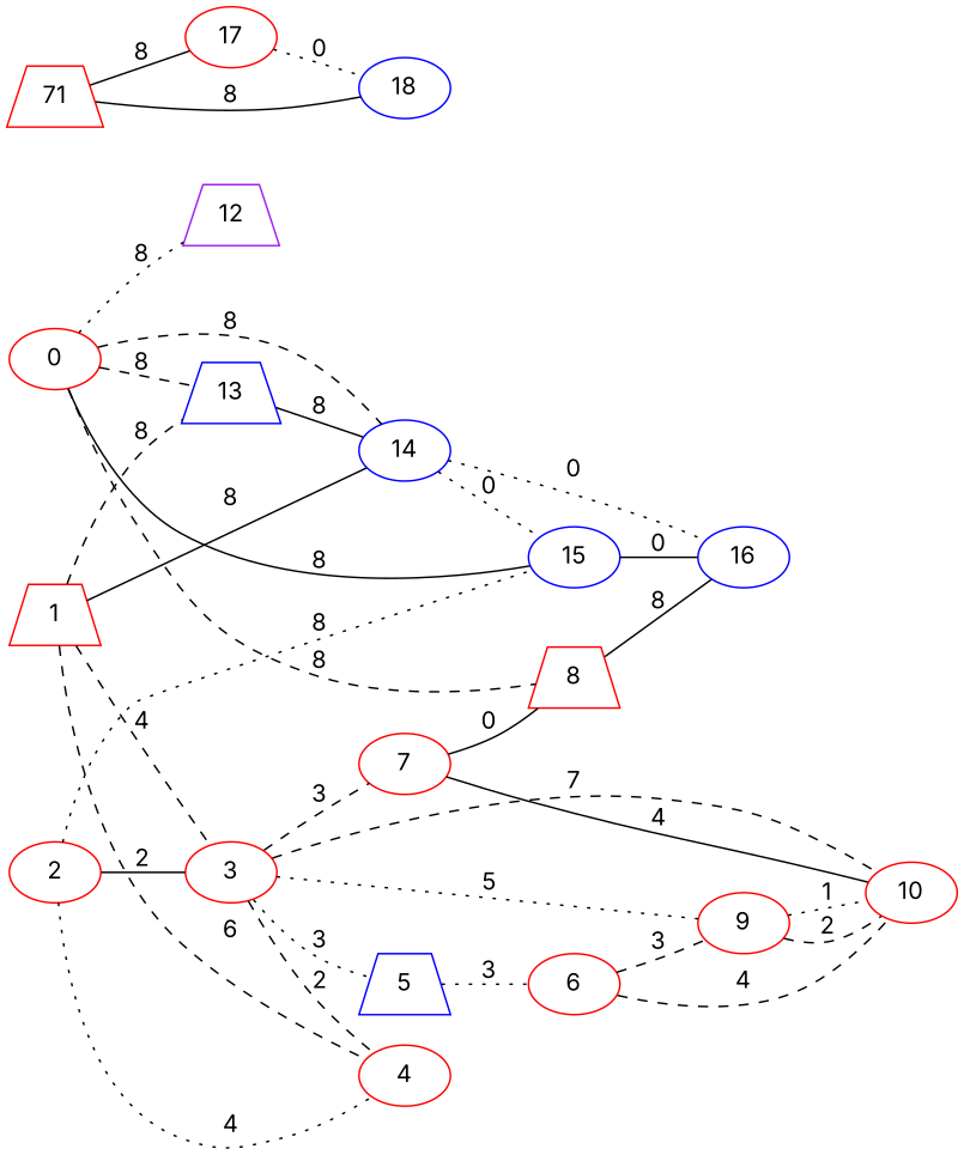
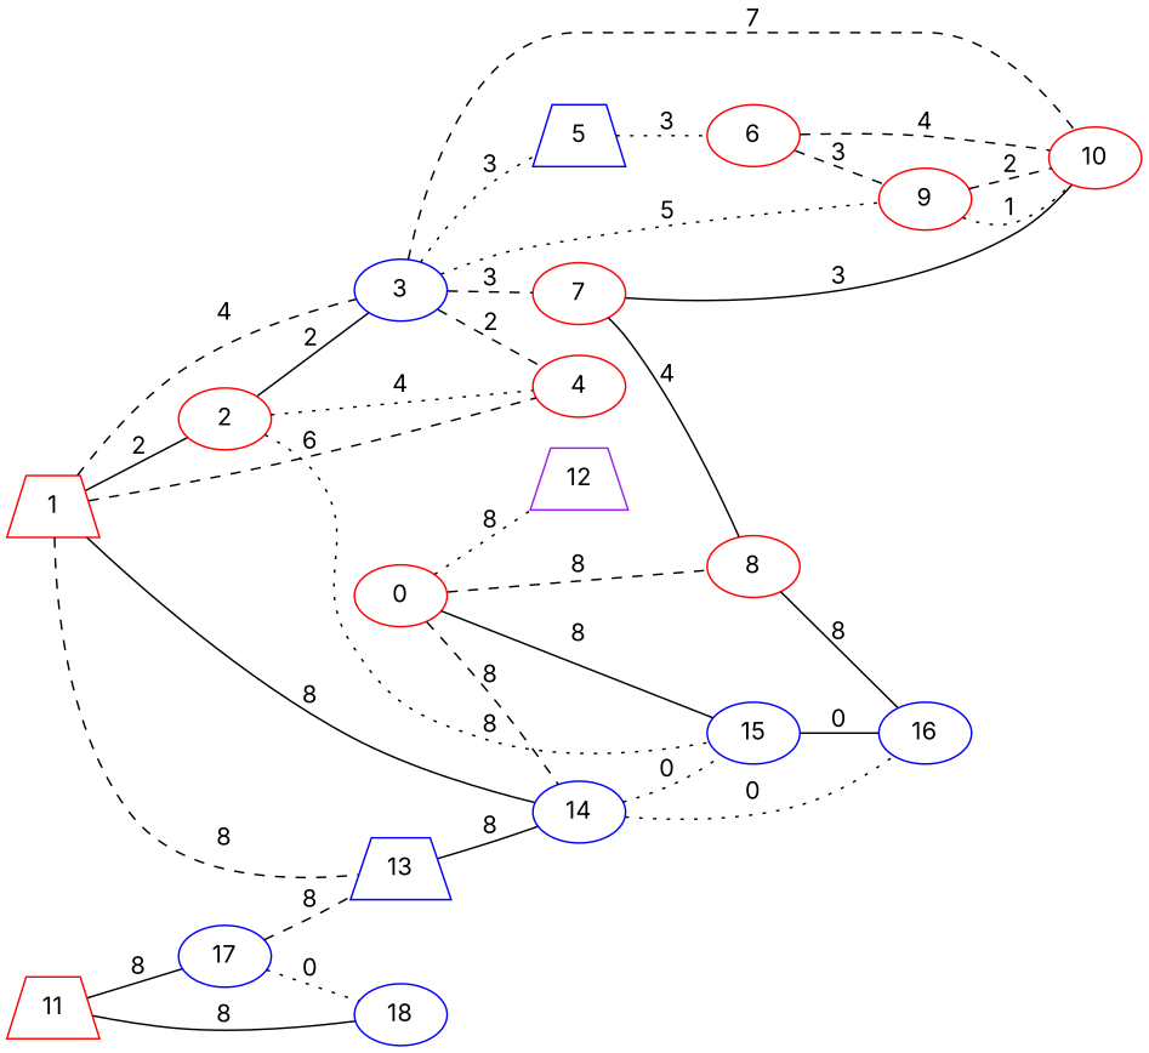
  graph {
    fontname=Inter
    rankdir=LR
    node [color=red fontname=Inter shape=ellipse weight=1]
    edge [fontname=Inter style=dashed]
    12 [color=purple shape=trapezium weight=4]
    0
    13 [color=blue shape=trapezium weight=3]
    14 [color=blue weight=3]
    15 [color=blue weight=3]
-   8 [shape=trapezium]
+   8
    16 [color=blue weight=3]
    1 [shape=trapezium]
    2
-   3
+   3 [color=blue]
    4
    7
    9
    10
    5 [color=blue shape=trapezium]
    6
-   11 [shape=trapezium label=71]
-   17 [weight=3]
+   11 [shape=trapezium]
+   17 [color=blue weight=3]
    18 [color=blue weight=3]
    0 -- 12 [label=8 style=dotted]
-   0 -- 13 [label=8]
+   17 -- 13 [label=8]
    0 -- 14 [label=8]
    0 -- 15 [label=8 style=solid]
    0 -- 8 [label=8]
    13 -- 14 [label=8 style=solid]
    14 -- 15 [label=0 style=dotted]
    14 -- 16 [label=0 style=dotted]
    15 -- 16 [label=0 style=solid]
    8 -- 16 [label=8 style=solid]
    1 -- 13 [label=8]
    1 -- 14 [label=8 style=solid]
+   1 -- 2 [label=2 style=solid]
    1 -- 3 [label=4]
    1 -- 4 [label=6]
    2 -- 15 [label=8 style=dotted]
    2 -- 3 [label=2 style=solid]
    2 -- 4 [label=4 style=dotted]
    3 -- 4 [label=2]
    3 -- 7 [label=3]
    3 -- 9 [label=5 style=dotted]
    3 -- 10 [label=7]
    3 -- 5 [label=3 style=dotted]
-   7 -- 8 [label=0 style=solid]
-   7 -- 10 [label=4 style=solid]
+   7 -- 8 [label=4 style=solid]
+   7 -- 10 [label=3 style=solid]
    9 -- 10 [label=1 style=dotted]
    9 -- 10 [label=2]
    5 -- 6 [label=3 style=dotted]
    6 -- 9 [label=3]
    6 -- 10 [label=4]
    11 -- 17 [label=8 style=solid]
    11 -- 18 [label=8 style=solid]
    17 -- 18 [label=0 style=dotted]
  }
